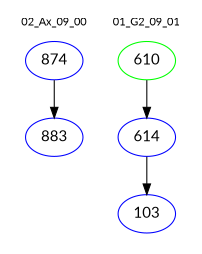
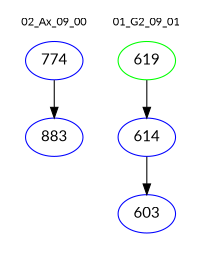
  digraph {
    fontname=Lato
    node [color=blue fontname=Lato]
    edge [color=black fontname=Lato]
-   n1 [label=874]
+   n1 [label=774]
    n2 [label=883]
    n3 [label=614]
-   n4 [label=103]
-   n5 [color=green label=610]
+   n4 [label=603]
+   n5 [color=green label=619]
    subgraph cluster_1 {
      color=white
      fontsize=10
      label="02_Ax_09_00"
      n1
      n2
    }
    subgraph cluster_2 {
      color=white
      fontsize=10
      label="01_G2_09_01"
      n3
      n4
      n5
    }
    n1 -> n2
    n3 -> n4
    n5 -> n3
  }
